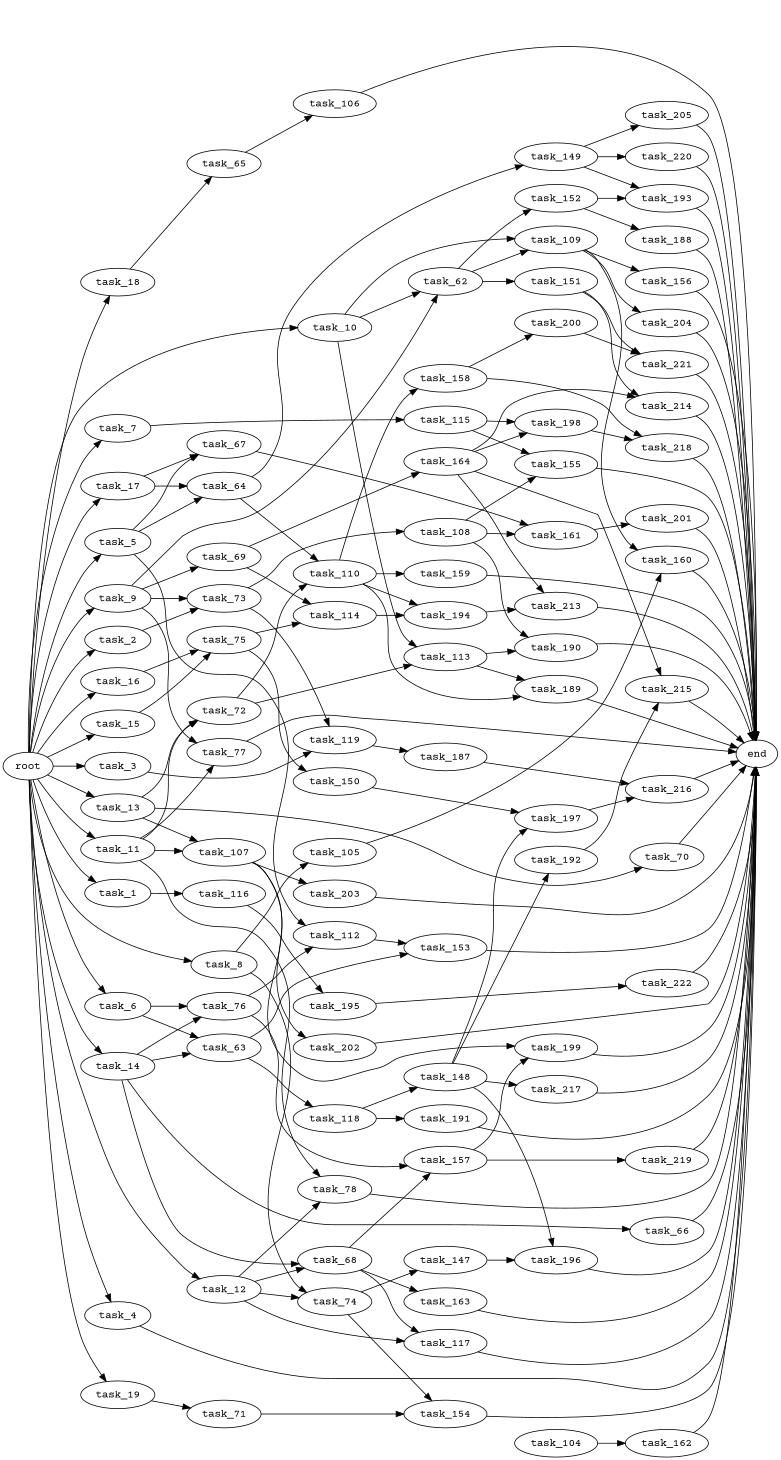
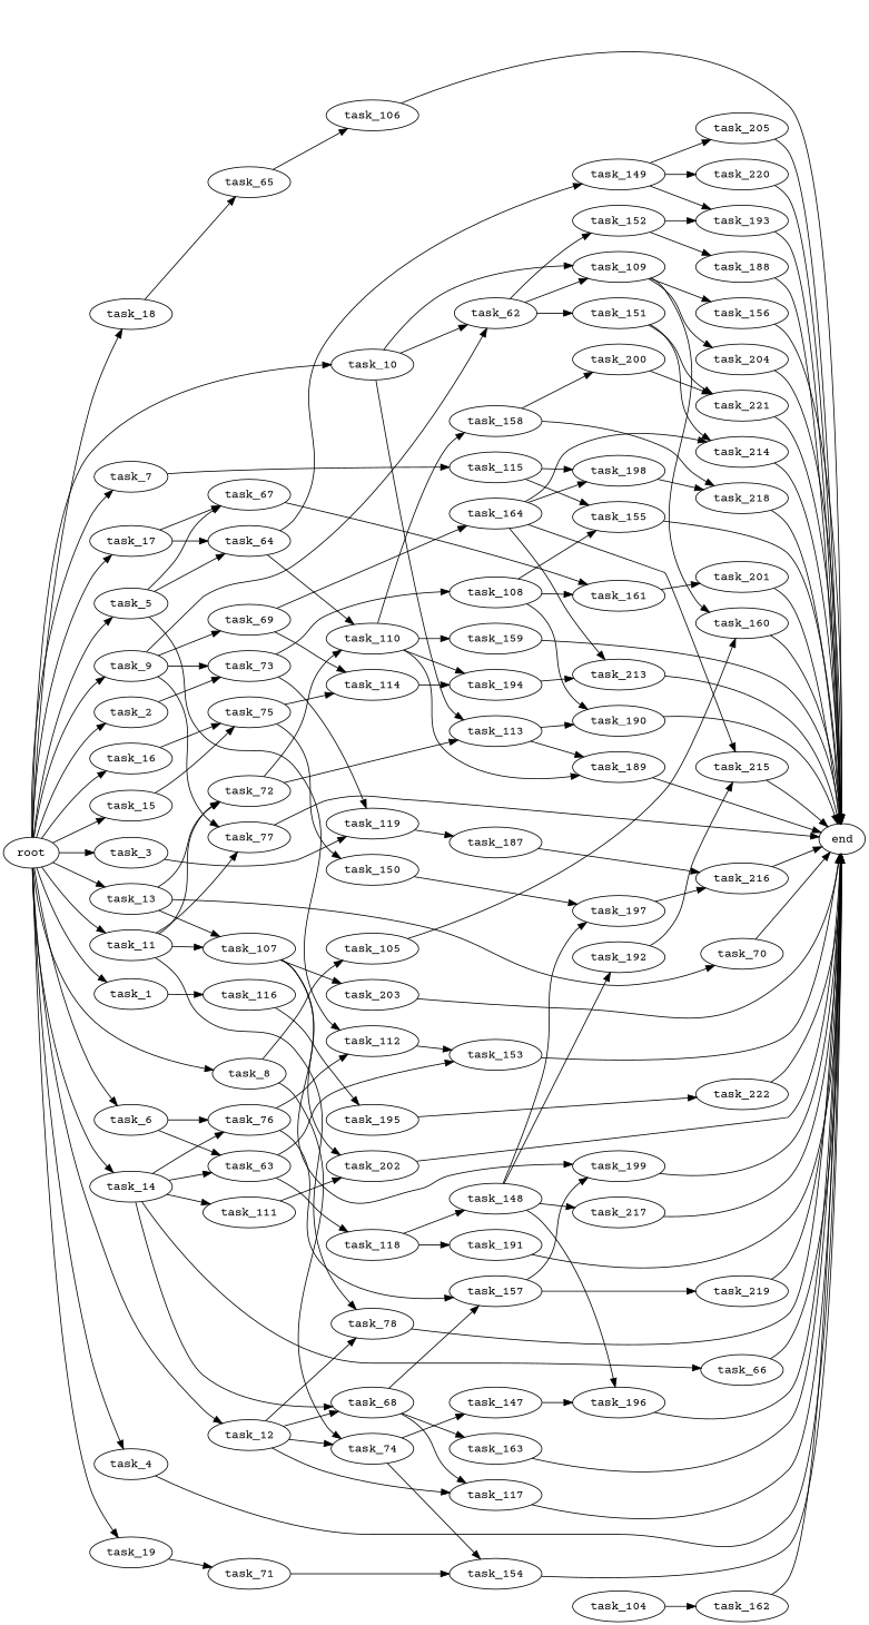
  digraph {
    fontname="Courier Prime"
    rankdir=LR
    node [fontname="Courier Prime"]
    edge [fontname="Courier Prime"]
    task_116
    task_195
    task_222
    task_105
    task_160
    end
    task_163
    task_15
    task_75
    task_150
    task_114
    task_118
    task_191
    task_148
    task_197
    task_196
    task_217
    task_192
    task_153
    task_7
    task_115
    task_155
    task_198
    task_104
    task_162
    task_119
    task_187
    task_216
    task_220
    task_194
    task_214
    task_154
    task_106
    task_204
    task_117
    task_9
    task_73
    task_77
    task_69
    task_62
    task_108
    task_164
    task_109
    task_151
    task_152
    task_112
    task_147
    task_213
    task_215
    task_218
    task_190
    task_161
    task_64
    task_149
    task_110
    task_193
    task_205
    task_159
    task_189
    task_158
    task_65
    task_18
    task_188
    task_63
    task_68
    task_157
    task_219
    task_199
    task_5
    task_67
    task_11
    task_78
    task_107
    task_72
    task_203
    task_202
    task_113
    task_1
    task_156
    task_201
    task_221
    task_66
    task_19
    task_71
    task_4
    task_10
    task_200
    task_70
    task_14
    task_76
+   task_111
    task_12
    task_74
    task_13
    task_3
    task_6
    task_2
    task_17
    root
    task_8
    task_16
    task_116 -> task_195
    task_195 -> task_222
    task_222 -> end
    task_105 -> task_160
    task_160 -> end
    task_163 -> end
    task_15 -> task_75
    task_75 -> task_150
    task_75 -> task_114
    task_150 -> task_197
    task_114 -> task_194
    task_118 -> task_191
    task_118 -> task_148
    task_191 -> end
    task_148 -> task_197
    task_148 -> task_196
    task_148 -> task_217
    task_148 -> task_192
    task_197 -> task_216
    task_196 -> end
    task_217 -> end
    task_192 -> task_215
    task_153 -> end
    task_7 -> task_115
    task_115 -> task_155
    task_115 -> task_198
    task_155 -> end
    task_198 -> task_218
    task_104 -> task_162
    task_162 -> end
    task_119 -> task_187
    task_187 -> task_216
    task_216 -> end
    task_220 -> end
    task_194 -> task_213
    task_214 -> end
    task_154 -> end
    task_106 -> end
    task_204 -> end
    task_117 -> end
    task_9 -> task_73
    task_9 -> task_77
    task_9 -> task_69
    task_9 -> task_62
    task_73 -> task_119
    task_73 -> task_108
    task_77 -> end
    task_69 -> task_114
    task_69 -> task_164
    task_62 -> task_109
    task_62 -> task_151
    task_62 -> task_152
    task_108 -> task_155
    task_108 -> task_190
    task_108 -> task_161
    task_164 -> task_198
    task_164 -> task_214
    task_164 -> task_213
    task_164 -> task_215
    task_109 -> task_160
    task_109 -> task_204
    task_109 -> task_156
    task_151 -> task_214
    task_151 -> task_221
    task_152 -> task_193
    task_152 -> task_188
    task_112 -> task_153
    task_147 -> task_196
    task_213 -> end
    task_215 -> end
    task_218 -> end
    task_190 -> end
    task_161 -> task_201
    task_64 -> task_149
    task_64 -> task_110
    task_149 -> task_220
    task_149 -> task_193
    task_149 -> task_205
    task_110 -> task_194
    task_110 -> task_159
    task_110 -> task_189
    task_110 -> task_158
    task_193 -> end
    task_205 -> end
    task_159 -> end
    task_189 -> end
    task_158 -> task_218
    task_158 -> task_200
    task_65 -> task_106
    task_18 -> task_65
    task_188 -> end
    task_63 -> task_118
    task_63 -> task_153
    task_68 -> task_163
    task_68 -> task_117
    task_68 -> task_157
    task_157 -> task_219
    task_157 -> task_199
    task_219 -> end
    task_199 -> end
    task_5 -> task_112
    task_5 -> task_64
    task_5 -> task_67
    task_67 -> task_161
    task_11 -> task_77
    task_11 -> task_78
    task_11 -> task_107
    task_11 -> task_72
    task_78 -> end
    task_107 -> task_199
    task_107 -> task_203
    task_107 -> task_202
    task_72 -> task_110
    task_72 -> task_113
    task_203 -> end
    task_202 -> end
    task_113 -> task_190
    task_113 -> task_189
    task_1 -> task_116
    task_156 -> end
    task_201 -> end
    task_221 -> end
    task_66 -> end
    task_19 -> task_71
    task_71 -> task_154
    task_4 -> end
    task_10 -> task_62
    task_10 -> task_109
    task_10 -> task_113
    task_200 -> task_221
    task_70 -> end
    task_14 -> task_63
    task_14 -> task_68
    task_14 -> task_66
    task_14 -> task_76
+   task_14 -> task_111
    task_76 -> task_112
    task_76 -> task_157
+   task_111 -> task_202
    task_12 -> task_117
    task_12 -> task_68
    task_12 -> task_78
    task_12 -> task_74
    task_74 -> task_154
    task_74 -> task_147
    task_13 -> task_107
    task_13 -> task_72
    task_13 -> task_70
    task_3 -> task_119
    task_6 -> task_63
    task_6 -> task_76
    task_2 -> task_73
    task_17 -> task_64
    task_17 -> task_67
    root -> task_15
    root -> task_7
    root -> task_9
    root -> task_18
    root -> task_5
    root -> task_11
    root -> task_1
    root -> task_19
    root -> task_4
    root -> task_10
    root -> task_14
    root -> task_12
    root -> task_13
    root -> task_3
    root -> task_6
    root -> task_2
    root -> task_17
    root -> task_8
    root -> task_16
    task_8 -> task_105
    task_8 -> task_74
    task_16 -> task_75
  }
